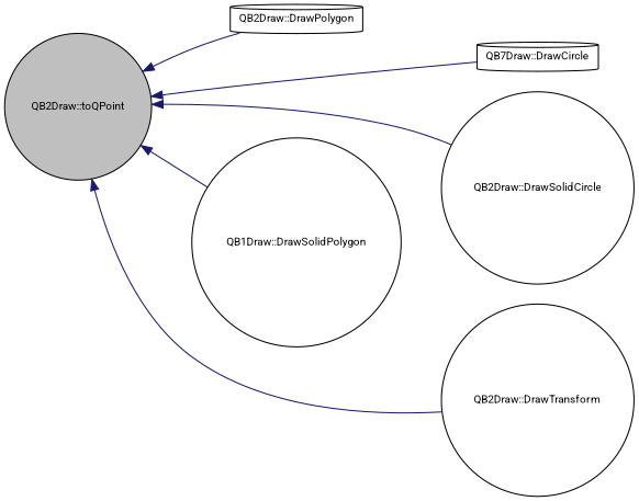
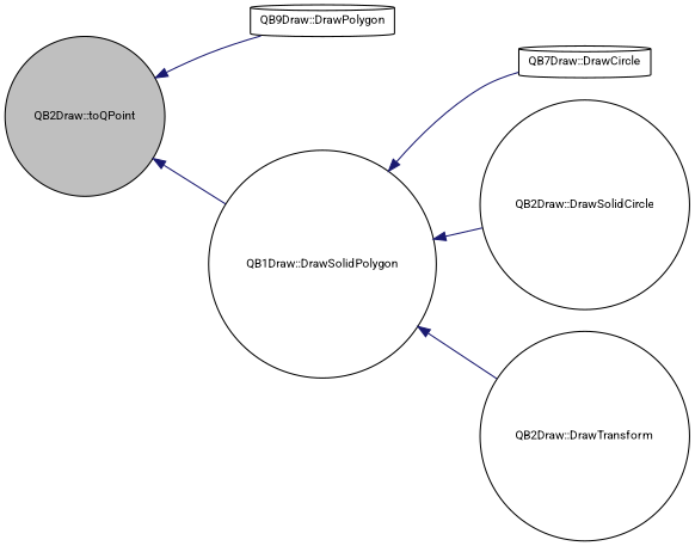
  digraph {
    fontname=Roboto
    rankdir=LR
    node [color=black fillcolor=white fontname=Roboto fontsize=10 shape=circle style=filled]
    edge [color=midnightblue dir=back fontname=Roboto fontsize=10 labelfontname=Helvetica labelfontsize=10 style=solid]
    n1 [fillcolor=grey75 fontcolor=black height=0.2 label="QB2Draw::toQPoint" width=0.4]
-   n2 [height=0.2 label="QB2Draw::DrawPolygon" shape=cylinder width=0.4]
+   n2 [height=0.2 label="QB9Draw::DrawPolygon" shape=cylinder width=0.4]
    n3 [height=0.2 label="QB1Draw::DrawSolidPolygon" width=0.4]
    n4 [height=0.2 label="QB7Draw::DrawCircle" shape=cylinder width=0.4]
    n5 [height=0.2 label="QB2Draw::DrawSolidCircle" width=0.4]
    n6 [height=0.2 label="QB2Draw::DrawTransform" width=0.4]
    n1 -> n2
    n1 -> n3
-   n1 -> n4
-   n1 -> n5
-   n1 -> n6
+   n3 -> n4
+   n3 -> n5
+   n3 -> n6
  }
